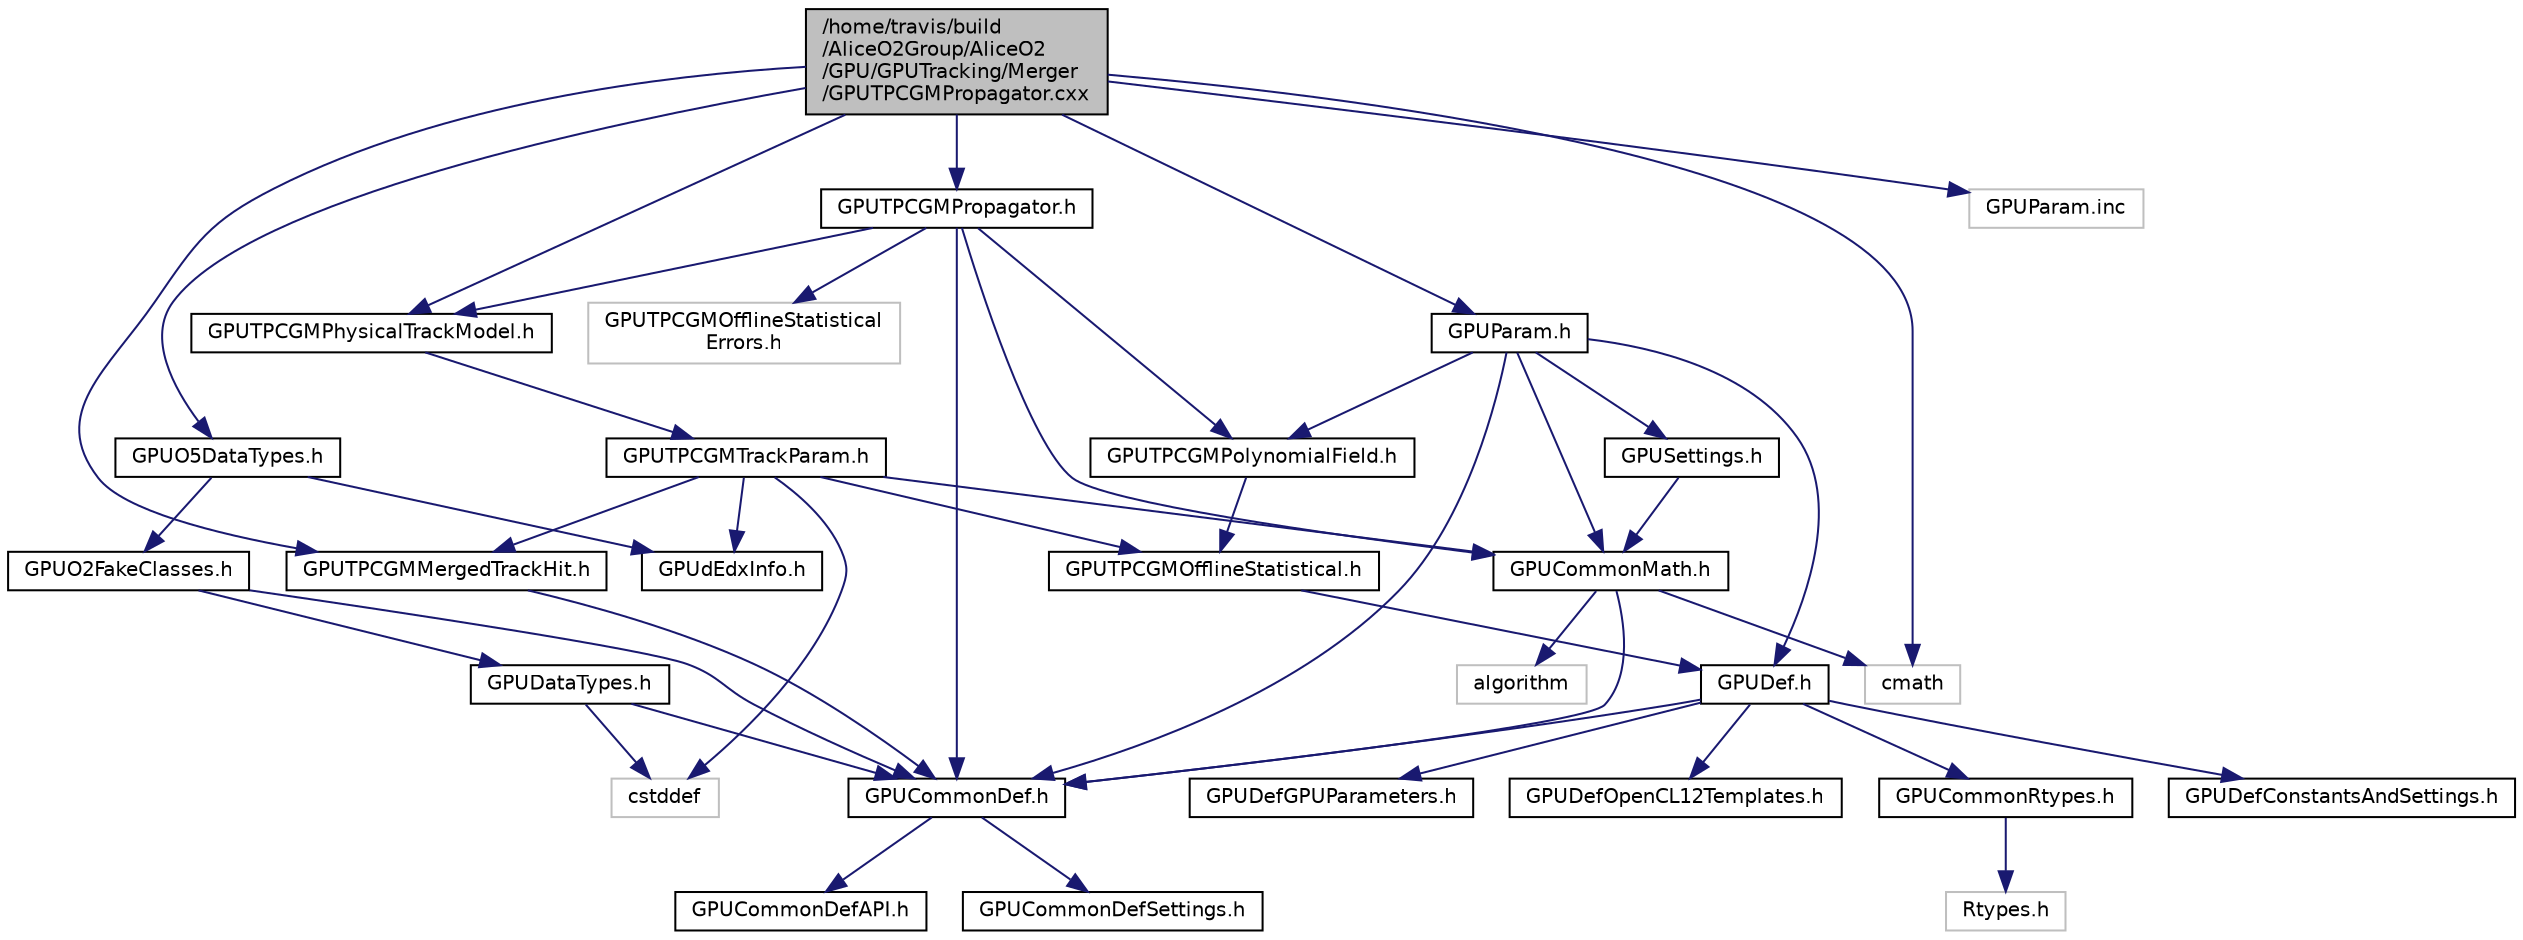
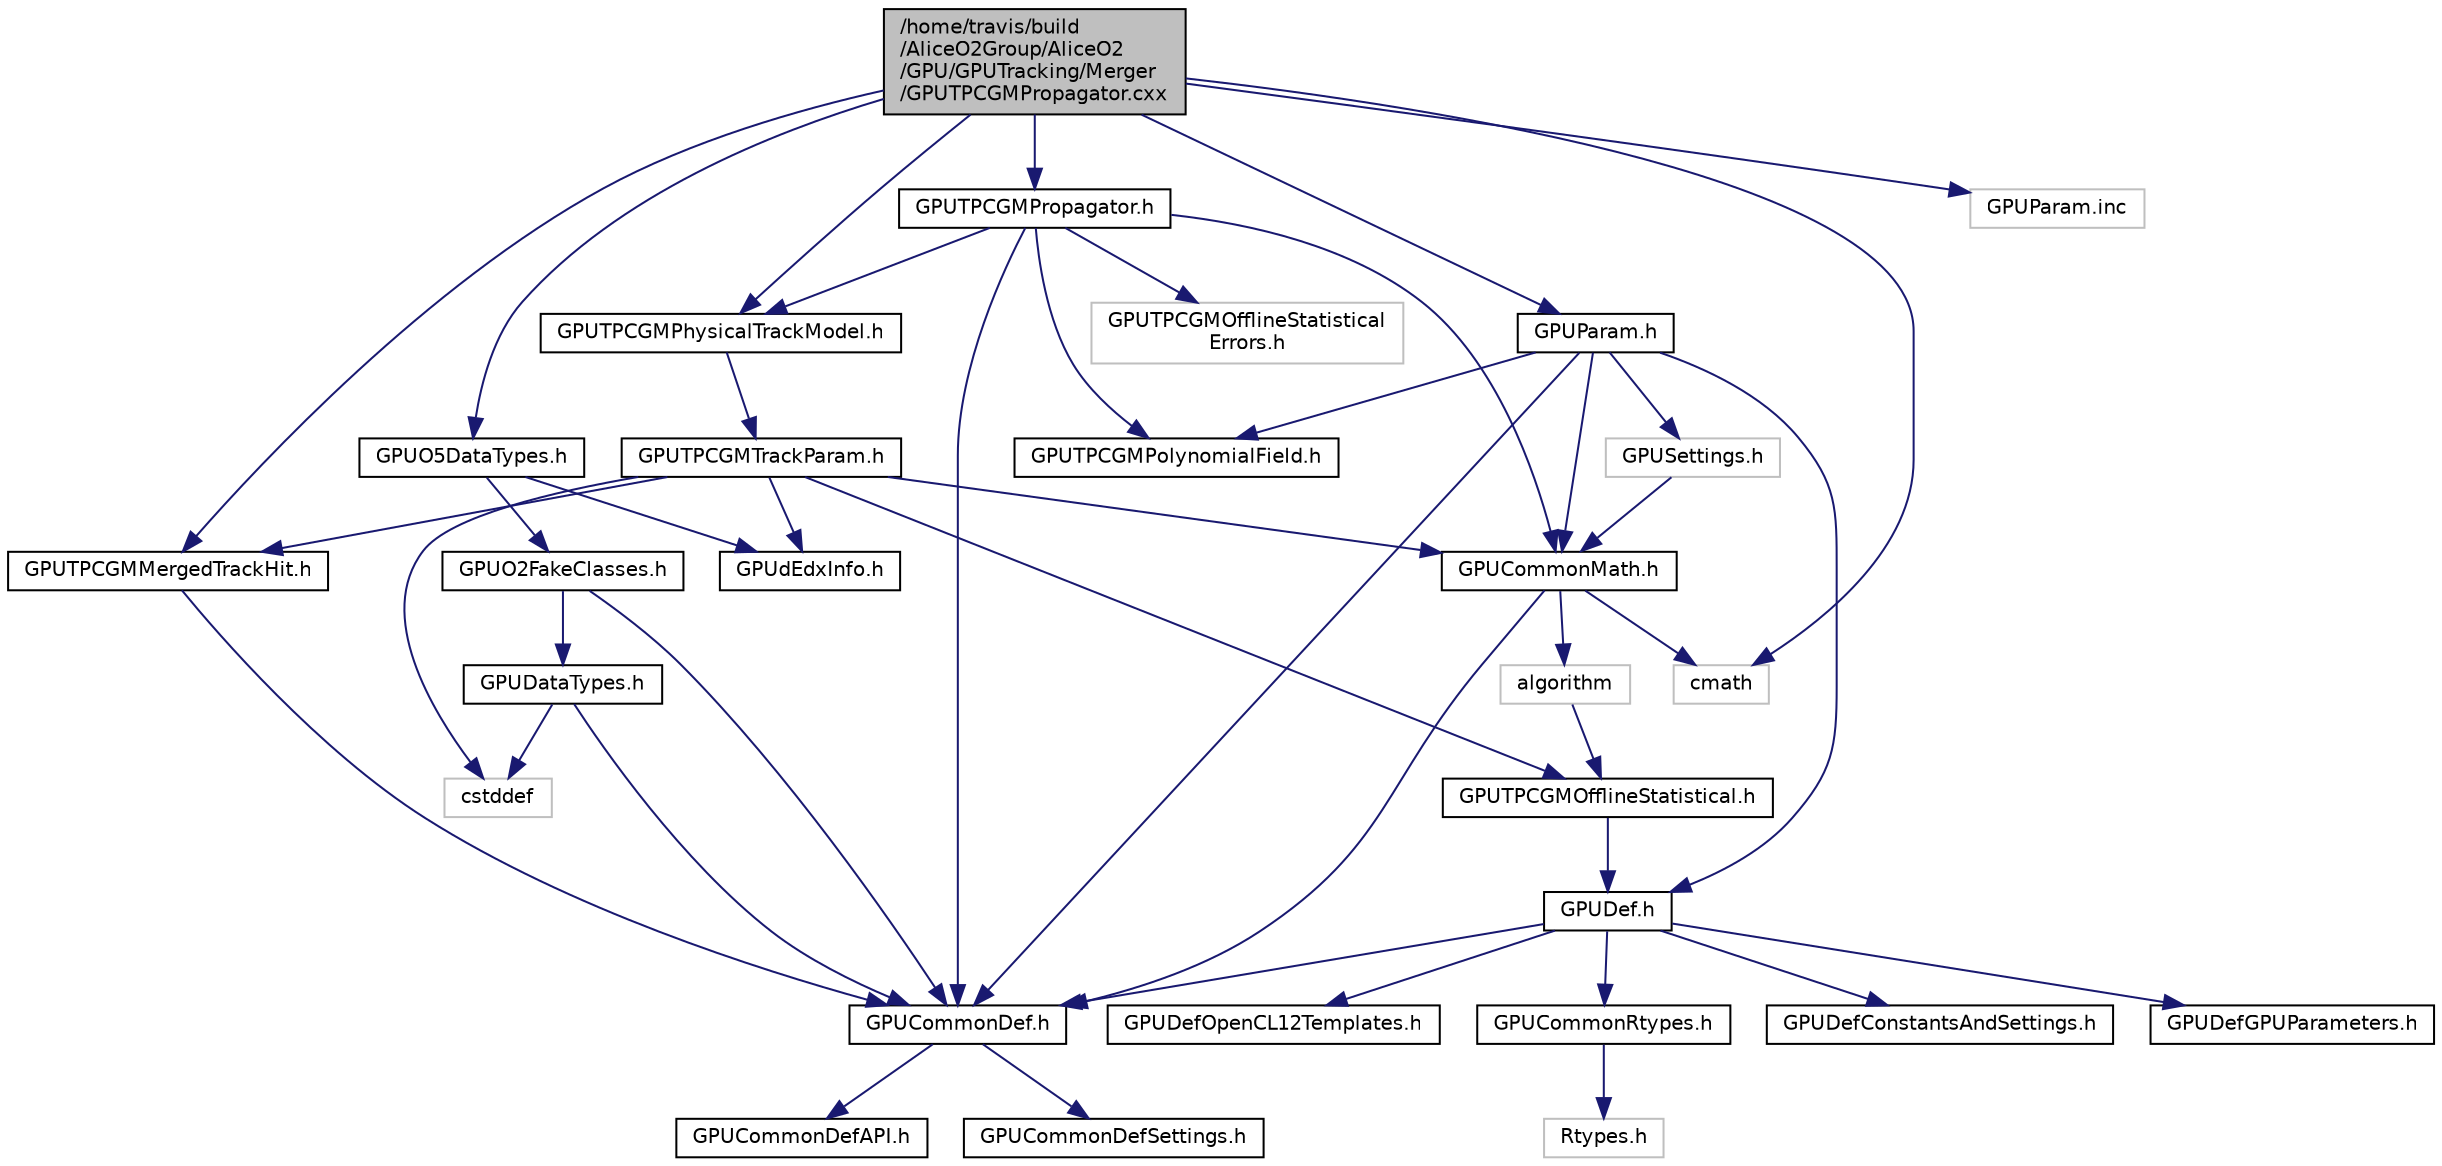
  digraph {
    node [color=black fontname=Helvetica fontsize=10 shape=record]
    edge [color=midnightblue fontname=Helvetica fontsize=10 labelfontname=Helvetica labelfontsize=10 style=solid]
    n1 [fillcolor=grey75 fontcolor=black height=0.2 label="/home/travis/build\l/AliceO2Group/AliceO2\l/GPU/GPUTracking/Merger\l/GPUTPCGMPropagator.cxx" style=filled width=0.4]
    n2 [height=0.2 label="GPUTPCGMPropagator.h" width=0.4]
    n3 [height=0.2 label="GPUTPCGMPhysicalTrackModel.h" width=0.4]
    n4 [height=0.2 label="GPUTPCGMMergedTrackHit.h" width=0.4]
    n5 [color=grey75 height=0.2 label=cmath width=0.4]
    n6 [height=0.2 label="GPUParam.h" width=0.4]
    n7 [height=0.2 label="GPUO5DataTypes.h" width=0.4]
    n8 [color=grey75 height=0.2 label="GPUParam.inc" width=0.4]
    n9 [height=0.2 label="GPUCommonDef.h" width=0.4]
    n10 [color=grey75 height=0.2 label="GPUTPCGMOfflineStatistical\lErrors.h" width=0.4]
    n11 [height=0.2 label="GPUCommonMath.h" width=0.4]
    n12 [height=0.2 label="GPUTPCGMPolynomialField.h" width=0.4]
    n13 [height=0.2 label="GPUTPCGMTrackParam.h" width=0.4]
    n14 [height=0.2 label="GPUDef.h" width=0.4]
-   n15 [height=0.2 label="GPUSettings.h" width=0.4]
+   n15 [color=grey75 height=0.2 label="GPUSettings.h" width=0.4]
    n16 [height=0.2 label="GPUdEdxInfo.h" width=0.4]
    n17 [height=0.2 label="GPUO2FakeClasses.h" width=0.4]
    n18 [height=0.2 label="GPUCommonDefSettings.h" width=0.4]
    n19 [height=0.2 label="GPUCommonDefAPI.h" width=0.4]
    n20 [color=grey75 height=0.2 label=algorithm width=0.4]
    n21 [height=0.2 label="GPUTPCGMOfflineStatistical.h" width=0.4]
    n22 [color=grey75 height=0.2 label=cstddef width=0.4]
    n23 [height=0.2 label="GPUDefConstantsAndSettings.h" width=0.4]
    n24 [height=0.2 label="GPUDefGPUParameters.h" width=0.4]
    n25 [height=0.2 label="GPUDefOpenCL12Templates.h" width=0.4]
    n26 [height=0.2 label="GPUCommonRtypes.h" width=0.4]
    n27 [color=grey75 height=0.2 label="Rtypes.h" width=0.4]
    n28 [height=0.2 label="GPUDataTypes.h" width=0.4]
    n1 -> n2
    n1 -> n3
    n1 -> n4
    n1 -> n5
    n1 -> n6
    n1 -> n7
    n1 -> n8
    n2 -> n3
    n2 -> n9
    n2 -> n10
    n2 -> n11
    n2 -> n12
    n3 -> n13
    n4 -> n9
    n6 -> n9
    n6 -> n11
    n6 -> n12
    n6 -> n14
    n6 -> n15
    n7 -> n16
    n7 -> n17
    n9 -> n18
    n9 -> n19
    n11 -> n5
    n11 -> n9
    n11 -> n20
-   n12 -> n21
+   n20 -> n21
    n13 -> n4
    n13 -> n11
    n13 -> n16
    n13 -> n21
    n13 -> n22
    n14 -> n9
    n14 -> n23
    n14 -> n24
    n14 -> n25
    n14 -> n26
    n15 -> n11
    n17 -> n9
    n17 -> n28
    n21 -> n14
    n26 -> n27
    n28 -> n9
    n28 -> n22
  }
